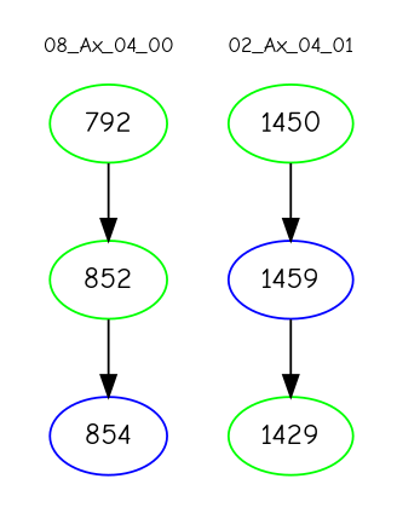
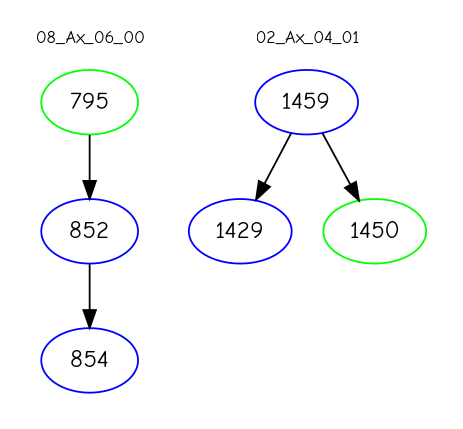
  digraph {
    fontname="Comic Neue"
    node [color=blue fontname="Comic Neue"]
    edge [color=black fontname="Comic Neue"]
-   n1 [color=green label=852]
-   n2 [color=green label=792]
+   n1 [label=852]
+   n2 [color=green label=795]
    n3 [label=854]
    n4 [label=1459]
-   n5 [color=green label=1429]
+   n5 [label=1429]
    n6 [color=green label=1450]
    subgraph cluster_1 {
      color=white
      fontsize=10
-     label="08_Ax_04_00"
+     label="08_Ax_06_00"
      n1
      n2
      n3
    }
    subgraph cluster_2 {
      color=white
      fontsize=10
      label="02_Ax_04_01"
      n4
      n5
      n6
    }
    n1 -> n3
    n2 -> n1
    n4 -> n5
-   n6 -> n4
+   n4 -> n6
  }
